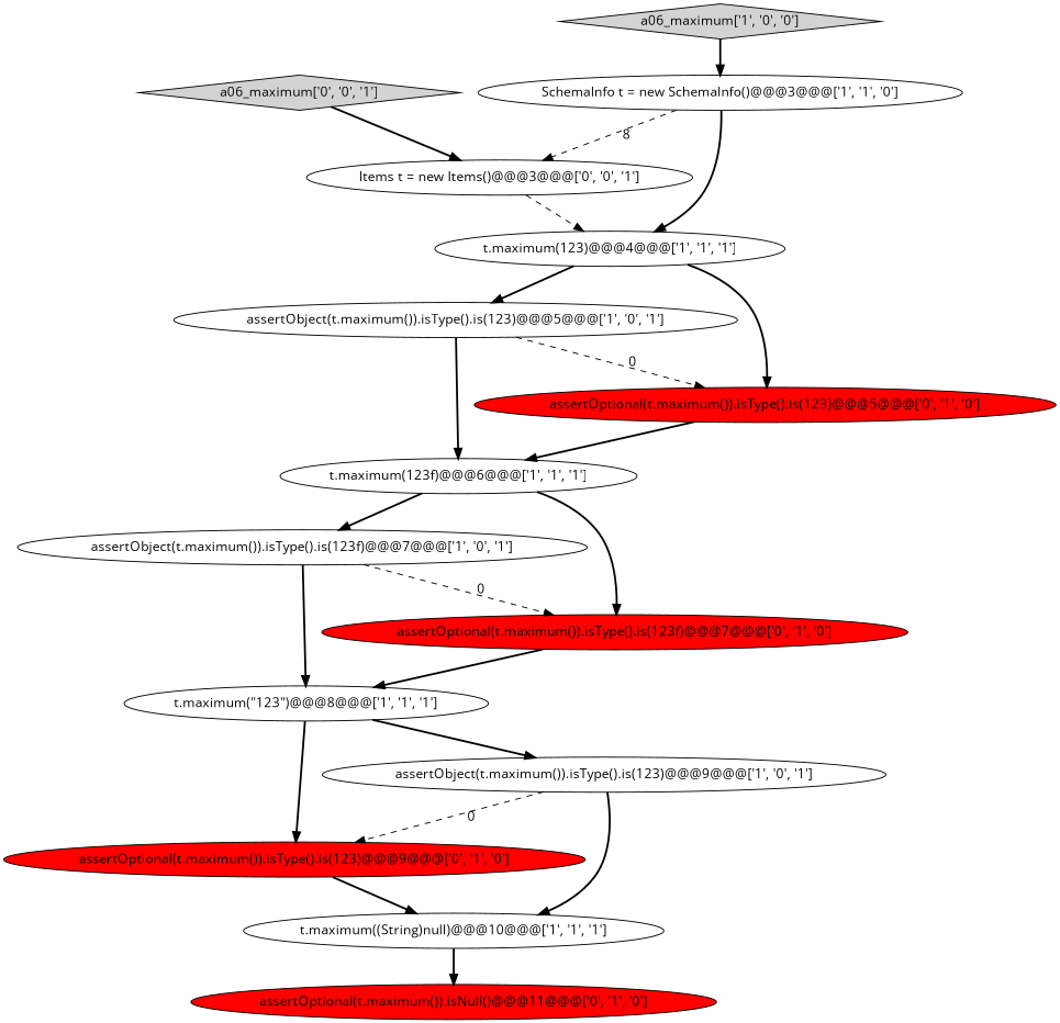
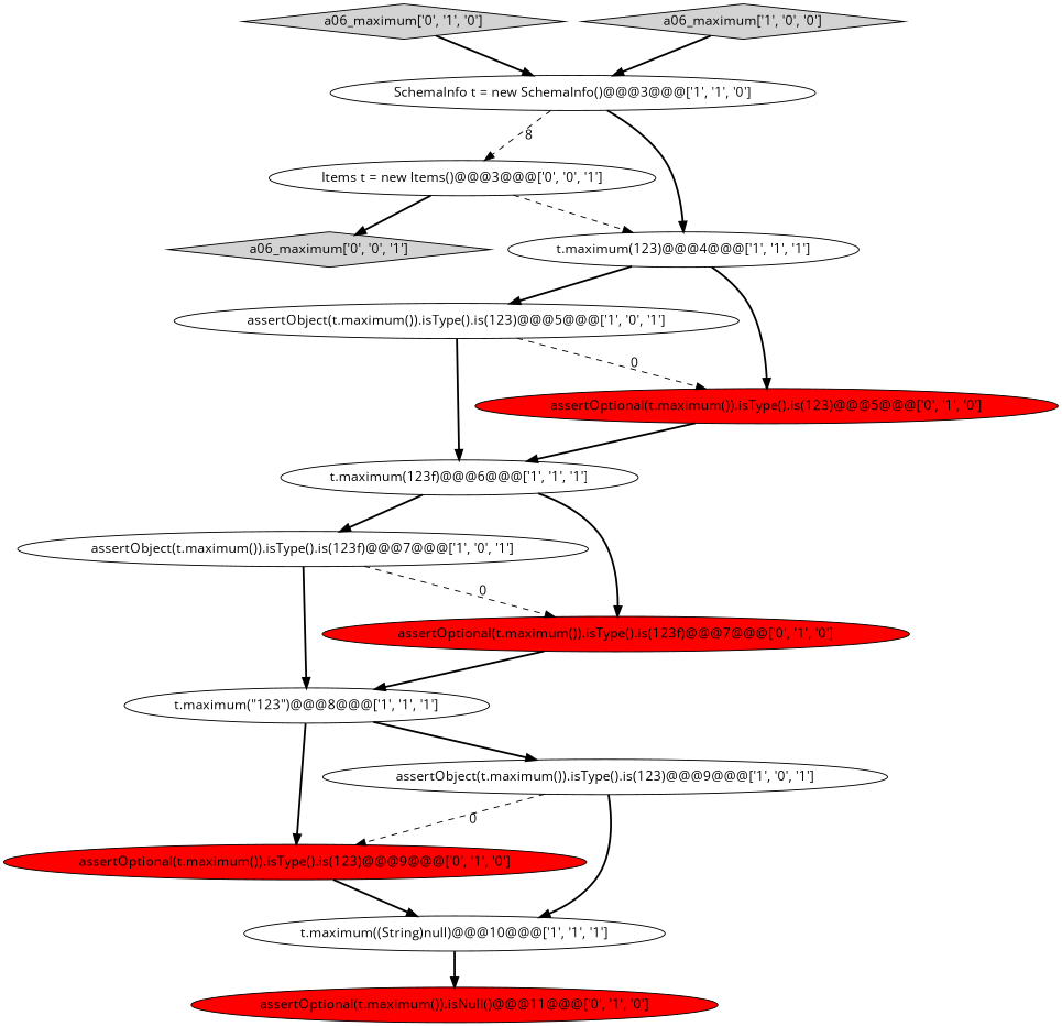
  digraph {
    fontname="Open Sans"
    node [fillcolor=white fontname="Open Sans" shape=ellipse style=filled]
    edge [fontname="Open Sans" style=bold]
    n1 [fillcolor=lightgray label="a06_maximum['0', '0', '1']" shape=diamond]
    n2 [label="Items t = new Items()@@@3@@@['0', '0', '1']"]
    n3 [label="t.maximum(123)@@@4@@@['1', '1', '1']"]
    n4 [label="assertObject(t.maximum()).isType().is(123)@@@5@@@['1', '0', '1']"]
    n5 [fillcolor=red label="assertOptional(t.maximum()).isType().is(123)@@@5@@@['0', '1', '0']"]
    n6 [label="t.maximum(123f)@@@6@@@['1', '1', '1']"]
    n7 [label="assertObject(t.maximum()).isType().is(123f)@@@7@@@['1', '0', '1']"]
    n8 [fillcolor=red label="assertOptional(t.maximum()).isType().is(123f)@@@7@@@['0', '1', '0']"]
    n9 [fillcolor=red label="assertOptional(t.maximum()).isType().is(123)@@@9@@@['0', '1', '0']"]
    n10 [label="t.maximum((String)null)@@@10@@@['1', '1', '1']"]
    n11 [fillcolor=red label="assertOptional(t.maximum()).isNull()@@@11@@@['0', '1', '0']"]
    n12 [label="t.maximum(\"123\")@@@8@@@['1', '1', '1']"]
    n13 [label="assertObject(t.maximum()).isType().is(123)@@@9@@@['1', '0', '1']"]
+   n14 [fillcolor=lightgray label="a06_maximum['0', '1', '0']" shape=diamond]
    n15 [label="SchemaInfo t = new SchemaInfo()@@@3@@@['1', '1', '0']"]
    n16 [fillcolor=lightgray label="a06_maximum['1', '0', '0']" shape=diamond]
-   n1 -> n2
+   n2 -> n1
    n2 -> n3 [style=dashed]
    n3 -> n4
    n3 -> n5
    n4 -> n5 [label=0 style=dashed]
    n4 -> n6
    n5 -> n6
    n6 -> n7
    n6 -> n8
    n7 -> n8 [label=0 style=dashed]
    n7 -> n12
    n8 -> n12
    n9 -> n10
    n10 -> n11
    n12 -> n9
    n12 -> n13
    n13 -> n9 [label=0 style=dashed]
    n13 -> n10
+   n14 -> n15
    n15 -> n2 [label=8 style=dashed]
    n15 -> n3
    n16 -> n15
  }
